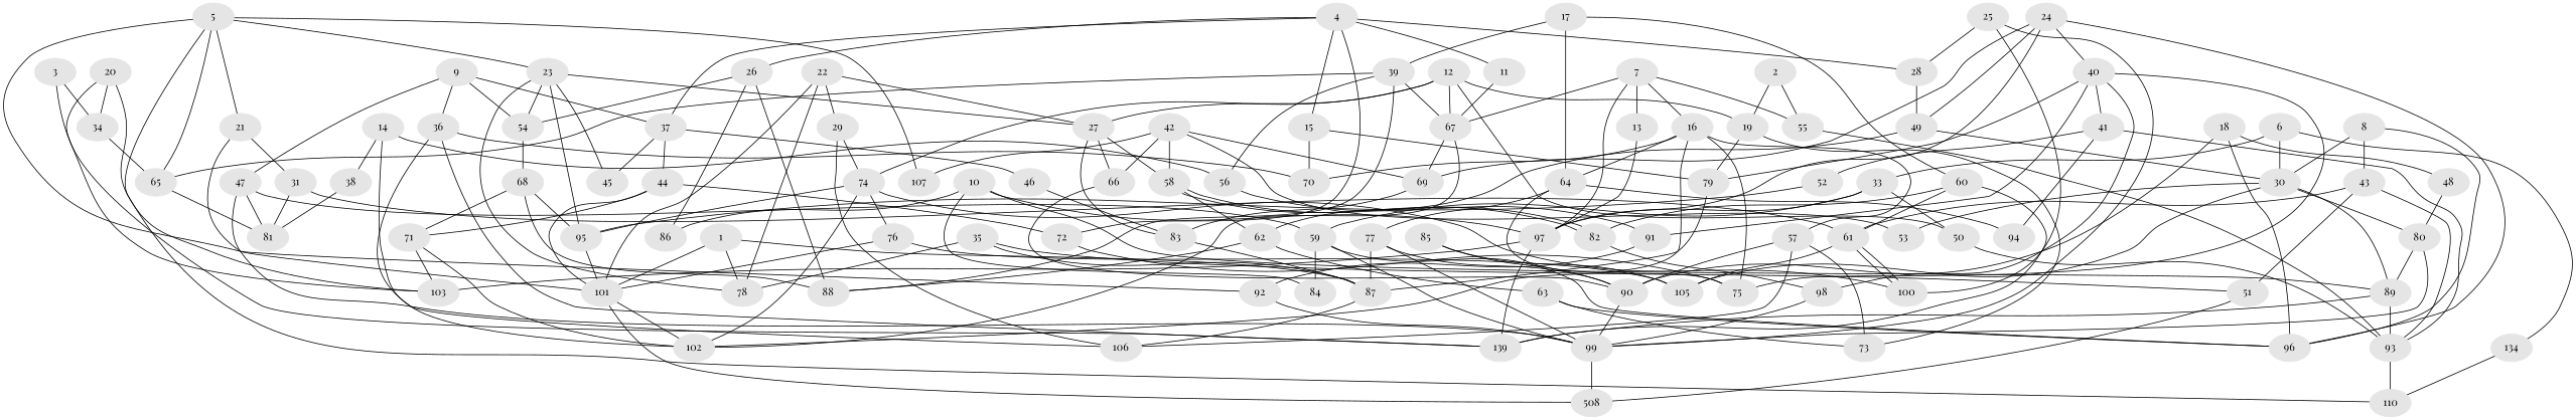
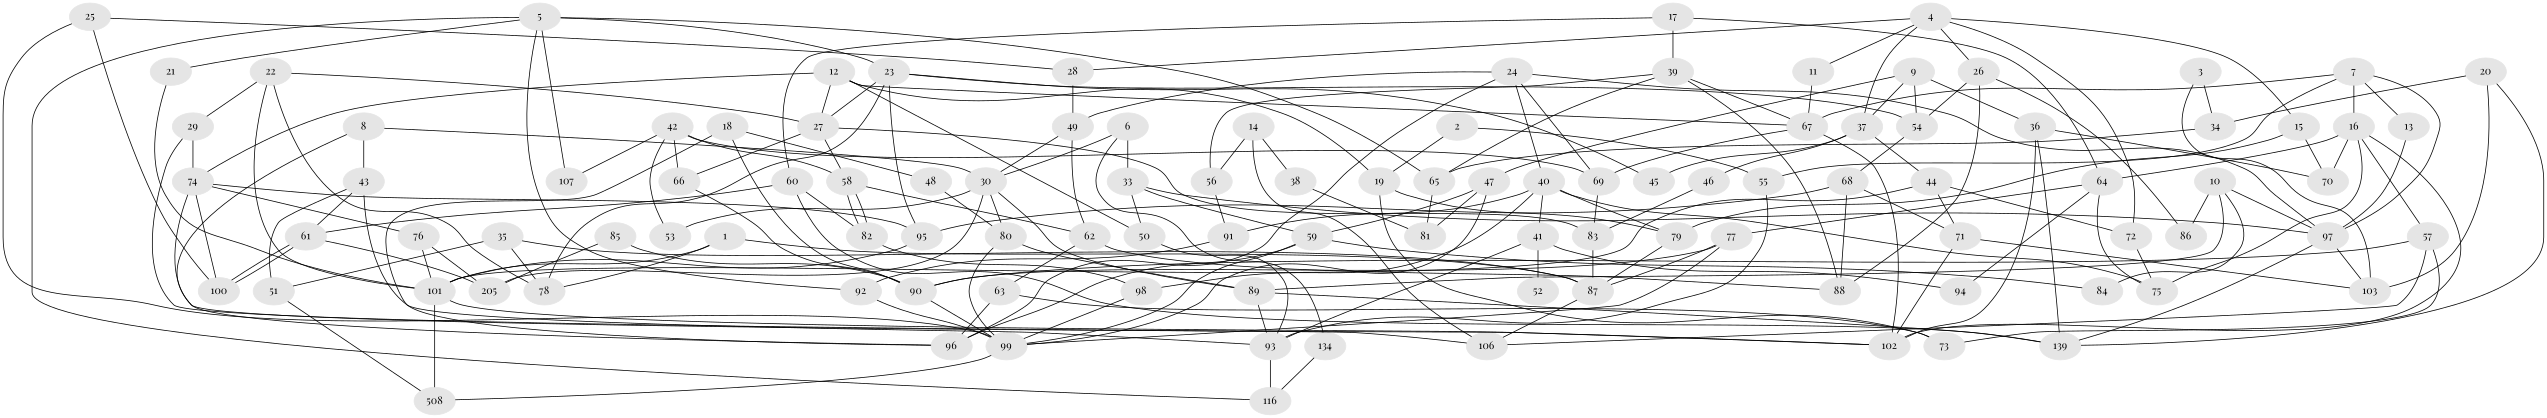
  graph {
    fontname="Playfair Display"
    node [color=gray90 fontname="Playfair Display" style=filled]
    edge [fontname="Playfair Display"]
    1
    78
    87
    101
    106
    102
    n7 [label=508]
    2
    19
    55
    15
    70
    79
    73
    93
    3
    34
    103
    65
    4
    11
    26
    28
    37
    72
    67
    54
    86
    88
    49
    45
    44
    46
    75
    5
    21
    23
    92
    107
-   110
-   31
+   110 [label=116]
    27
    95
    81
    99
    6
    30
    33
    n49 [label=134]
    89
    53
    80
-   105
+   105 [label=205]
    97
    50
    59
    7
    13
    16
    57
    64
    69
    n63 [label=139]
    8
    43
    96
    61
    51
    9
    36
    47
    68
    10
    84
    12
    74
    58
    66
    83
    100
    76
    14
    38
    56
    91
    90
    94
    77
    17
    39
    60
    82
    18
    48
    20
    22
    29
    24
    40
    41
    98
    62
    25
    52
    35
    71
    42
    63
    85
    1 -- 78
    1 -- 87
    1 -- 101
    87 -- 106
    101 -- 102
    101 -- n7
    2 -- 19
    2 -- 55
    19 -- 79
    19 -- 73
    55 -- 93
    15 -- 70
    15 -- 79
    79 -- 87
    93 -- 110
    3 -- 34
    3 -- 103
    34 -- 65
    65 -- 81
    4 -- 15
    4 -- 11
    4 -- 26
    4 -- 28
    4 -- 37
    4 -- 72
    11 -- 67
    26 -- 54
    26 -- 86
    26 -- 88
    28 -- 49
    37 -- 45
    37 -- 44
    37 -- 46
    72 -- 75
    67 -- 102
    67 -- 69
    54 -- 68
    49 -- 30
    49 -- 62
    44 -- 101
    44 -- 72
    44 -- 71
    46 -- 83
    5 -- 65
    5 -- 21
    5 -- 23
    5 -- 92
    5 -- 107
    5 -- 110
    21 -- 101
-   21 -- 31
    23 -- 78
    23 -- 54
    23 -- 45
    23 -- 27
    23 -- 95
    92 -- 99
-   31 -- 81
-   31 -- 61
    27 -- 58
    27 -- 66
    27 -- 83
    95 -- 101
    99 -- n7
    6 -- 30
    6 -- 33
    6 -- n49
    30 -- 89
    30 -- 53
    30 -- 80
    30 -- 105
    33 -- 97
    33 -- 50
    33 -- 59
    n49 -- 110
    89 -- 93
    89 -- n63
    80 -- 99
    80 -- 89
    97 -- 103
    97 -- n63
    50 -- 93
    59 -- 99
    59 -- 96
    59 -- 84
    7 -- 55
    7 -- 67
    7 -- 97
    7 -- 13
    7 -- 16
    13 -- 97
    16 -- 102
    16 -- 70
    16 -- 75
    16 -- 57
    16 -- 64
    57 -- 106
    57 -- 73
    57 -- 90
    64 -- 75
    64 -- 94
    64 -- 77
    69 -- 83
    8 -- 30
    8 -- 43
    8 -- 96
    43 -- 93
    43 -- 61
    43 -- 51
    61 -- 105
    61 -- 100
    61 -- 100
    51 -- n7
    9 -- 37
    9 -- 54
    9 -- 36
    9 -- 47
    36 -- 102
    36 -- 70
    36 -- n63
    47 -- 81
    47 -- 99
    47 -- 59
    68 -- 88
    68 -- 95
    68 -- 71
    10 -- 86
    10 -- 89
    10 -- 97
    10 -- 84
    12 -- 19
    12 -- 67
    12 -- 27
    12 -- 50
    12 -- 74
    74 -- 102
    74 -- 95
    74 -- 100
    74 -- 76
    58 -- 82
    58 -- 82
    58 -- 62
    66 -- 90
    83 -- 87
    76 -- 101
    76 -- 105
    14 -- 106
    14 -- 38
    14 -- 56
    38 -- 81
    56 -- 91
    91 -- 92
    90 -- 99
    77 -- 87
    77 -- 99
    77 -- 90
    17 -- 64
    17 -- 39
    17 -- 60
    39 -- 65
    39 -- 67
    39 -- 88
    39 -- 56
    60 -- n63
    60 -- 61
    60 -- 82
    82 -- 98
    18 -- 96
    18 -- 90
    18 -- 48
    48 -- 80
    20 -- 34
    20 -- 103
    20 -- n63
    22 -- 78
    22 -- 101
    22 -- 27
    22 -- 29
    29 -- 106
    29 -- 74
    24 -- 49
    24 -- 97
    24 -- 69
    24 -- 96
    24 -- 40
    40 -- 79
    40 -- 75
    40 -- 91
    40 -- 41
    40 -- 98
    41 -- 93
    41 -- 94
    41 -- 52
    98 -- 99
    62 -- 88
    62 -- 63
    25 -- 28
    25 -- 99
    25 -- 100
-   52 -- 95
    35 -- 78
    35 -- 87
    35 -- 51
    71 -- 102
    71 -- 103
    42 -- 107
    42 -- 53
    42 -- 69
    42 -- 58
    42 -- 66
    63 -- 73
    63 -- 96
    85 -- 105
    85 -- 90
  }
